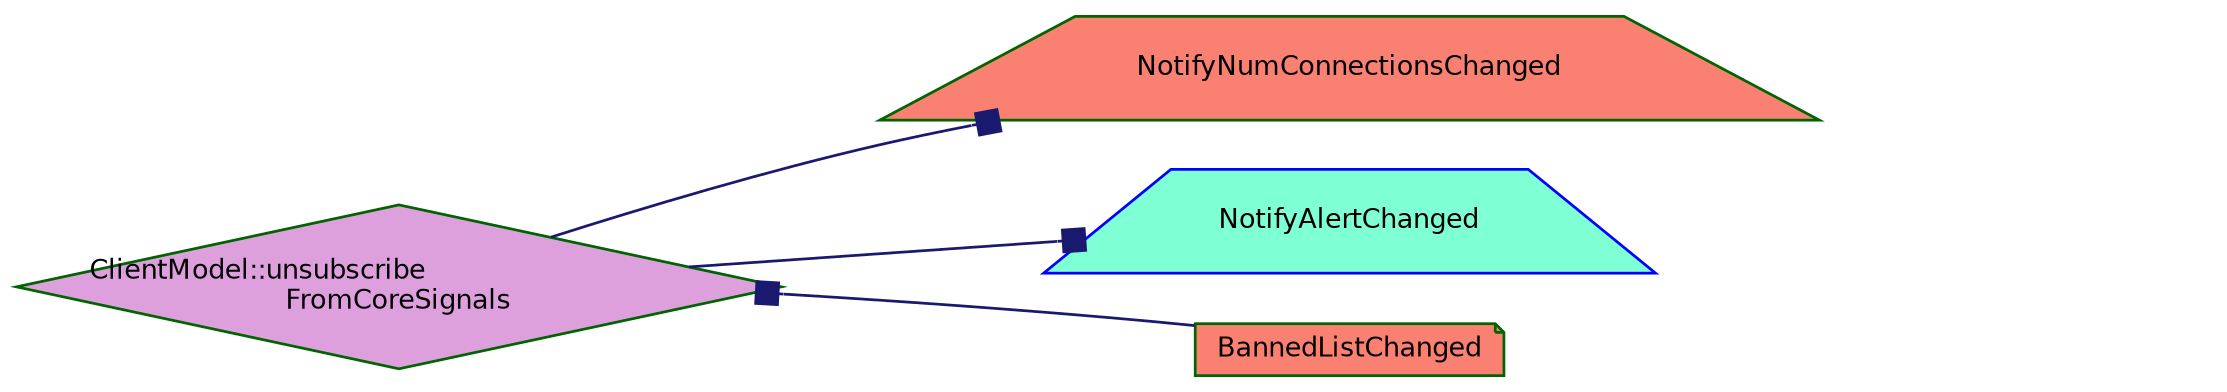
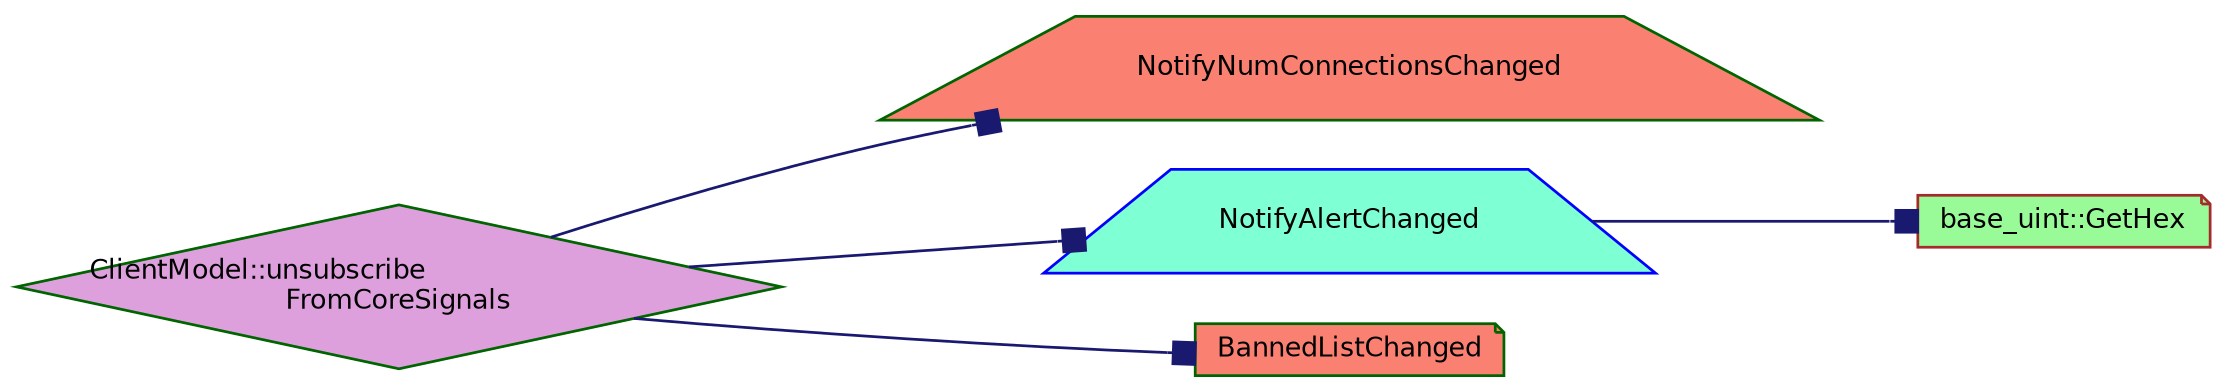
  digraph {
    rankdir=LR
    node [color=darkgreen fillcolor=salmon fontname=Helvetica fontsize=10 shape=trapezium style=filled]
    edge [arrowhead=box color=midnightblue fontname=Helvetica fontsize=10 labelfontname=Helvetica labelfontsize=10 style=solid]
    n1 [fillcolor=plum fontcolor=black height=0.2 label="ClientModel::unsubscribe\lFromCoreSignals" shape=diamond width=0.4]
    n2 [height=0.2 label=NotifyNumConnectionsChanged width=0.4]
    n3 [color=blue fillcolor=aquamarine height=0.2 label=NotifyAlertChanged width=0.4]
    n4 [height=0.2 label=BannedListChanged shape=note width=0.4]
+   n5 [color=brown fillcolor=palegreen height=0.2 label="base_uint::GetHex" shape=note width=0.4]
    n1 -> n2
    n1 -> n3
-   n4 -> n1
+   n1 -> n4
+   n3 -> n5
  }
